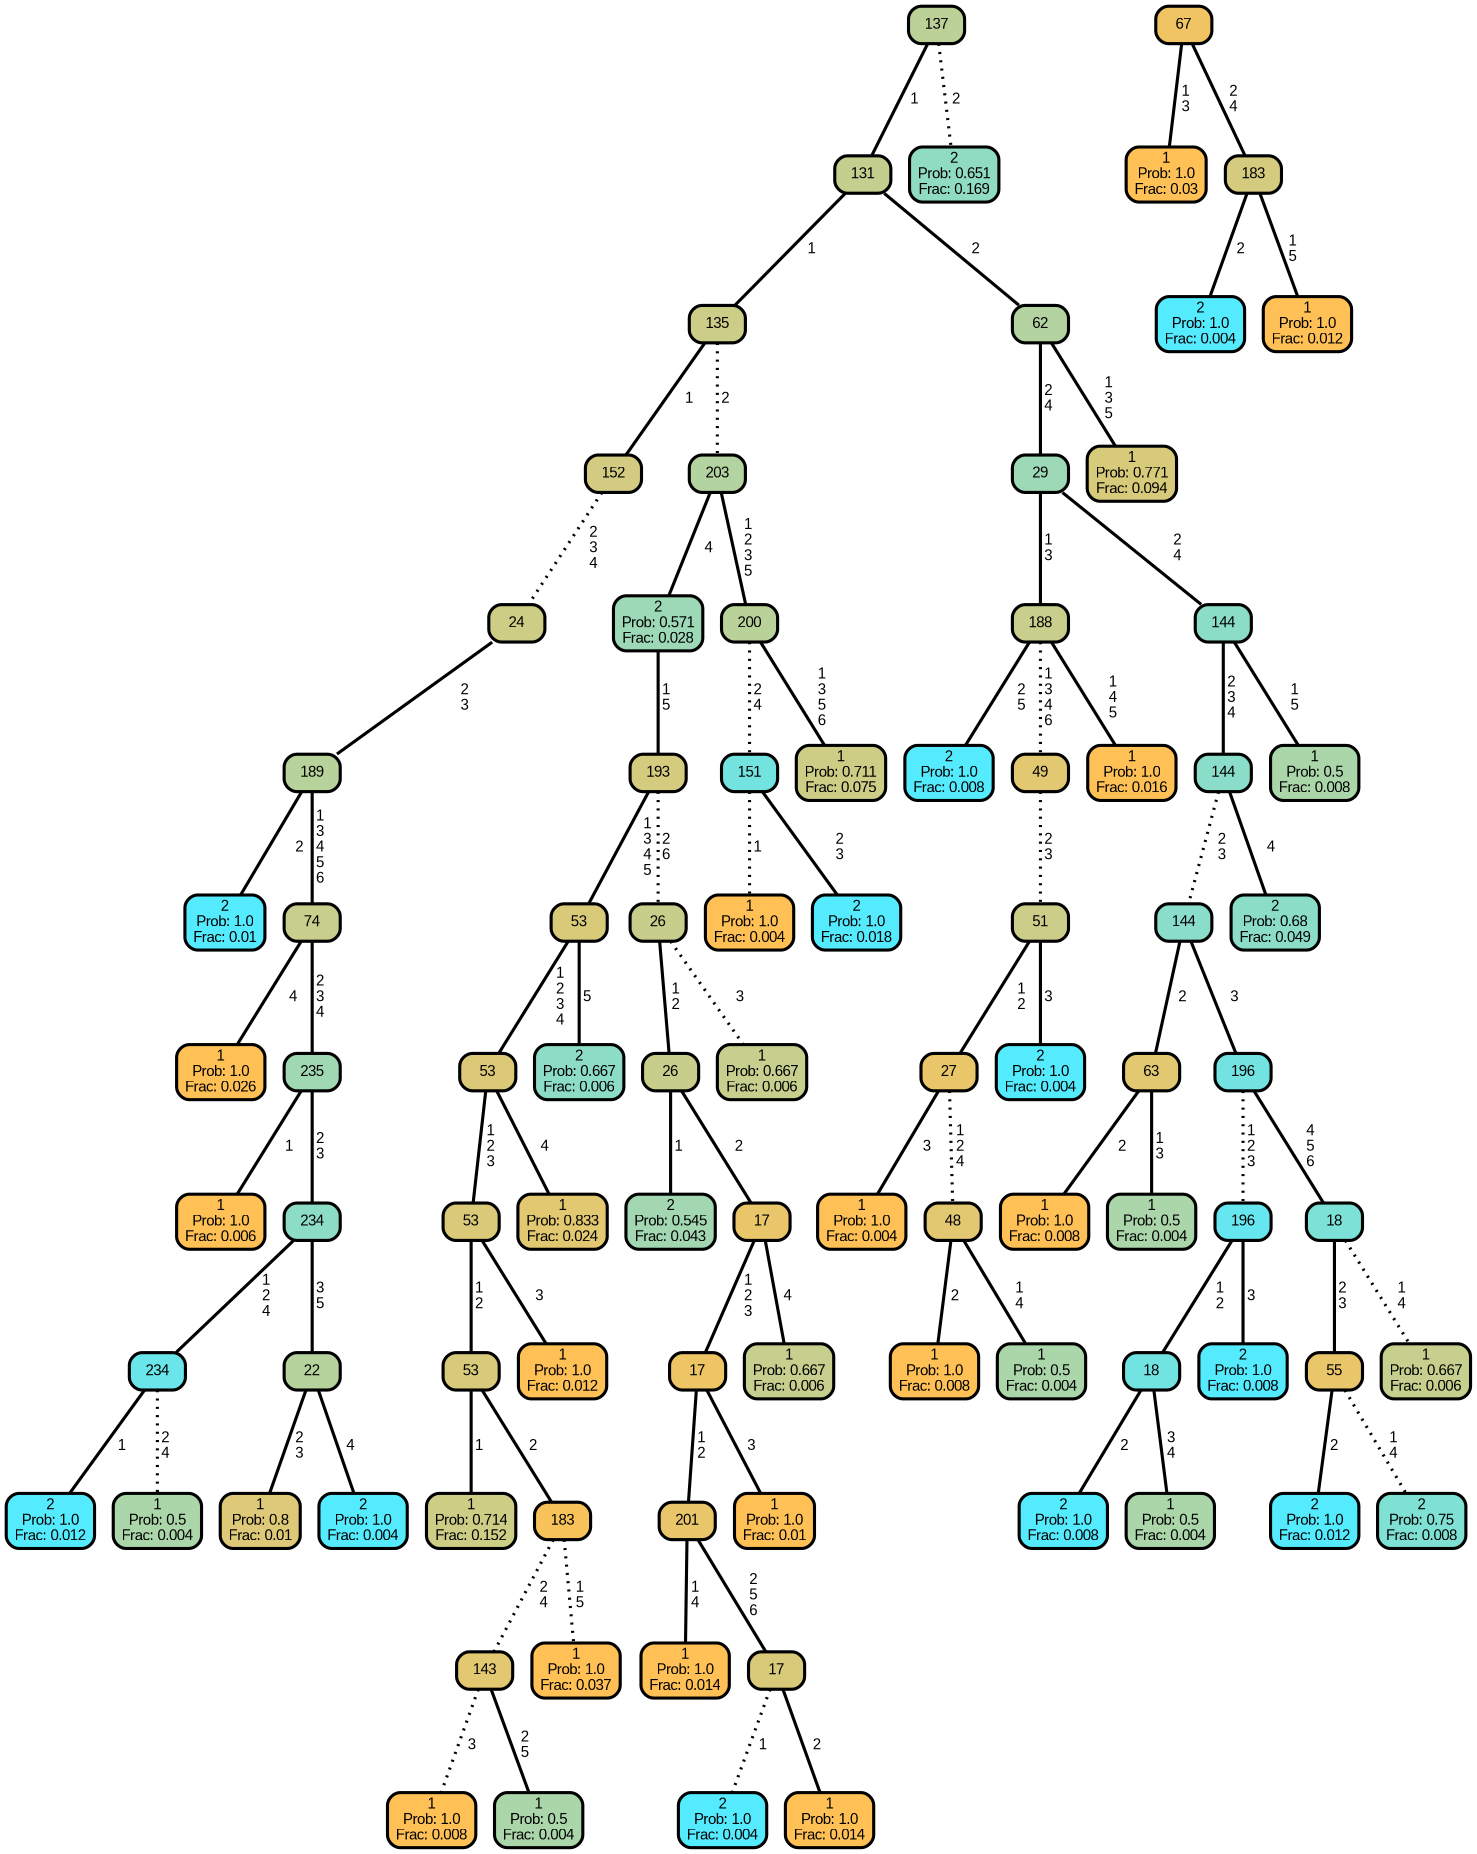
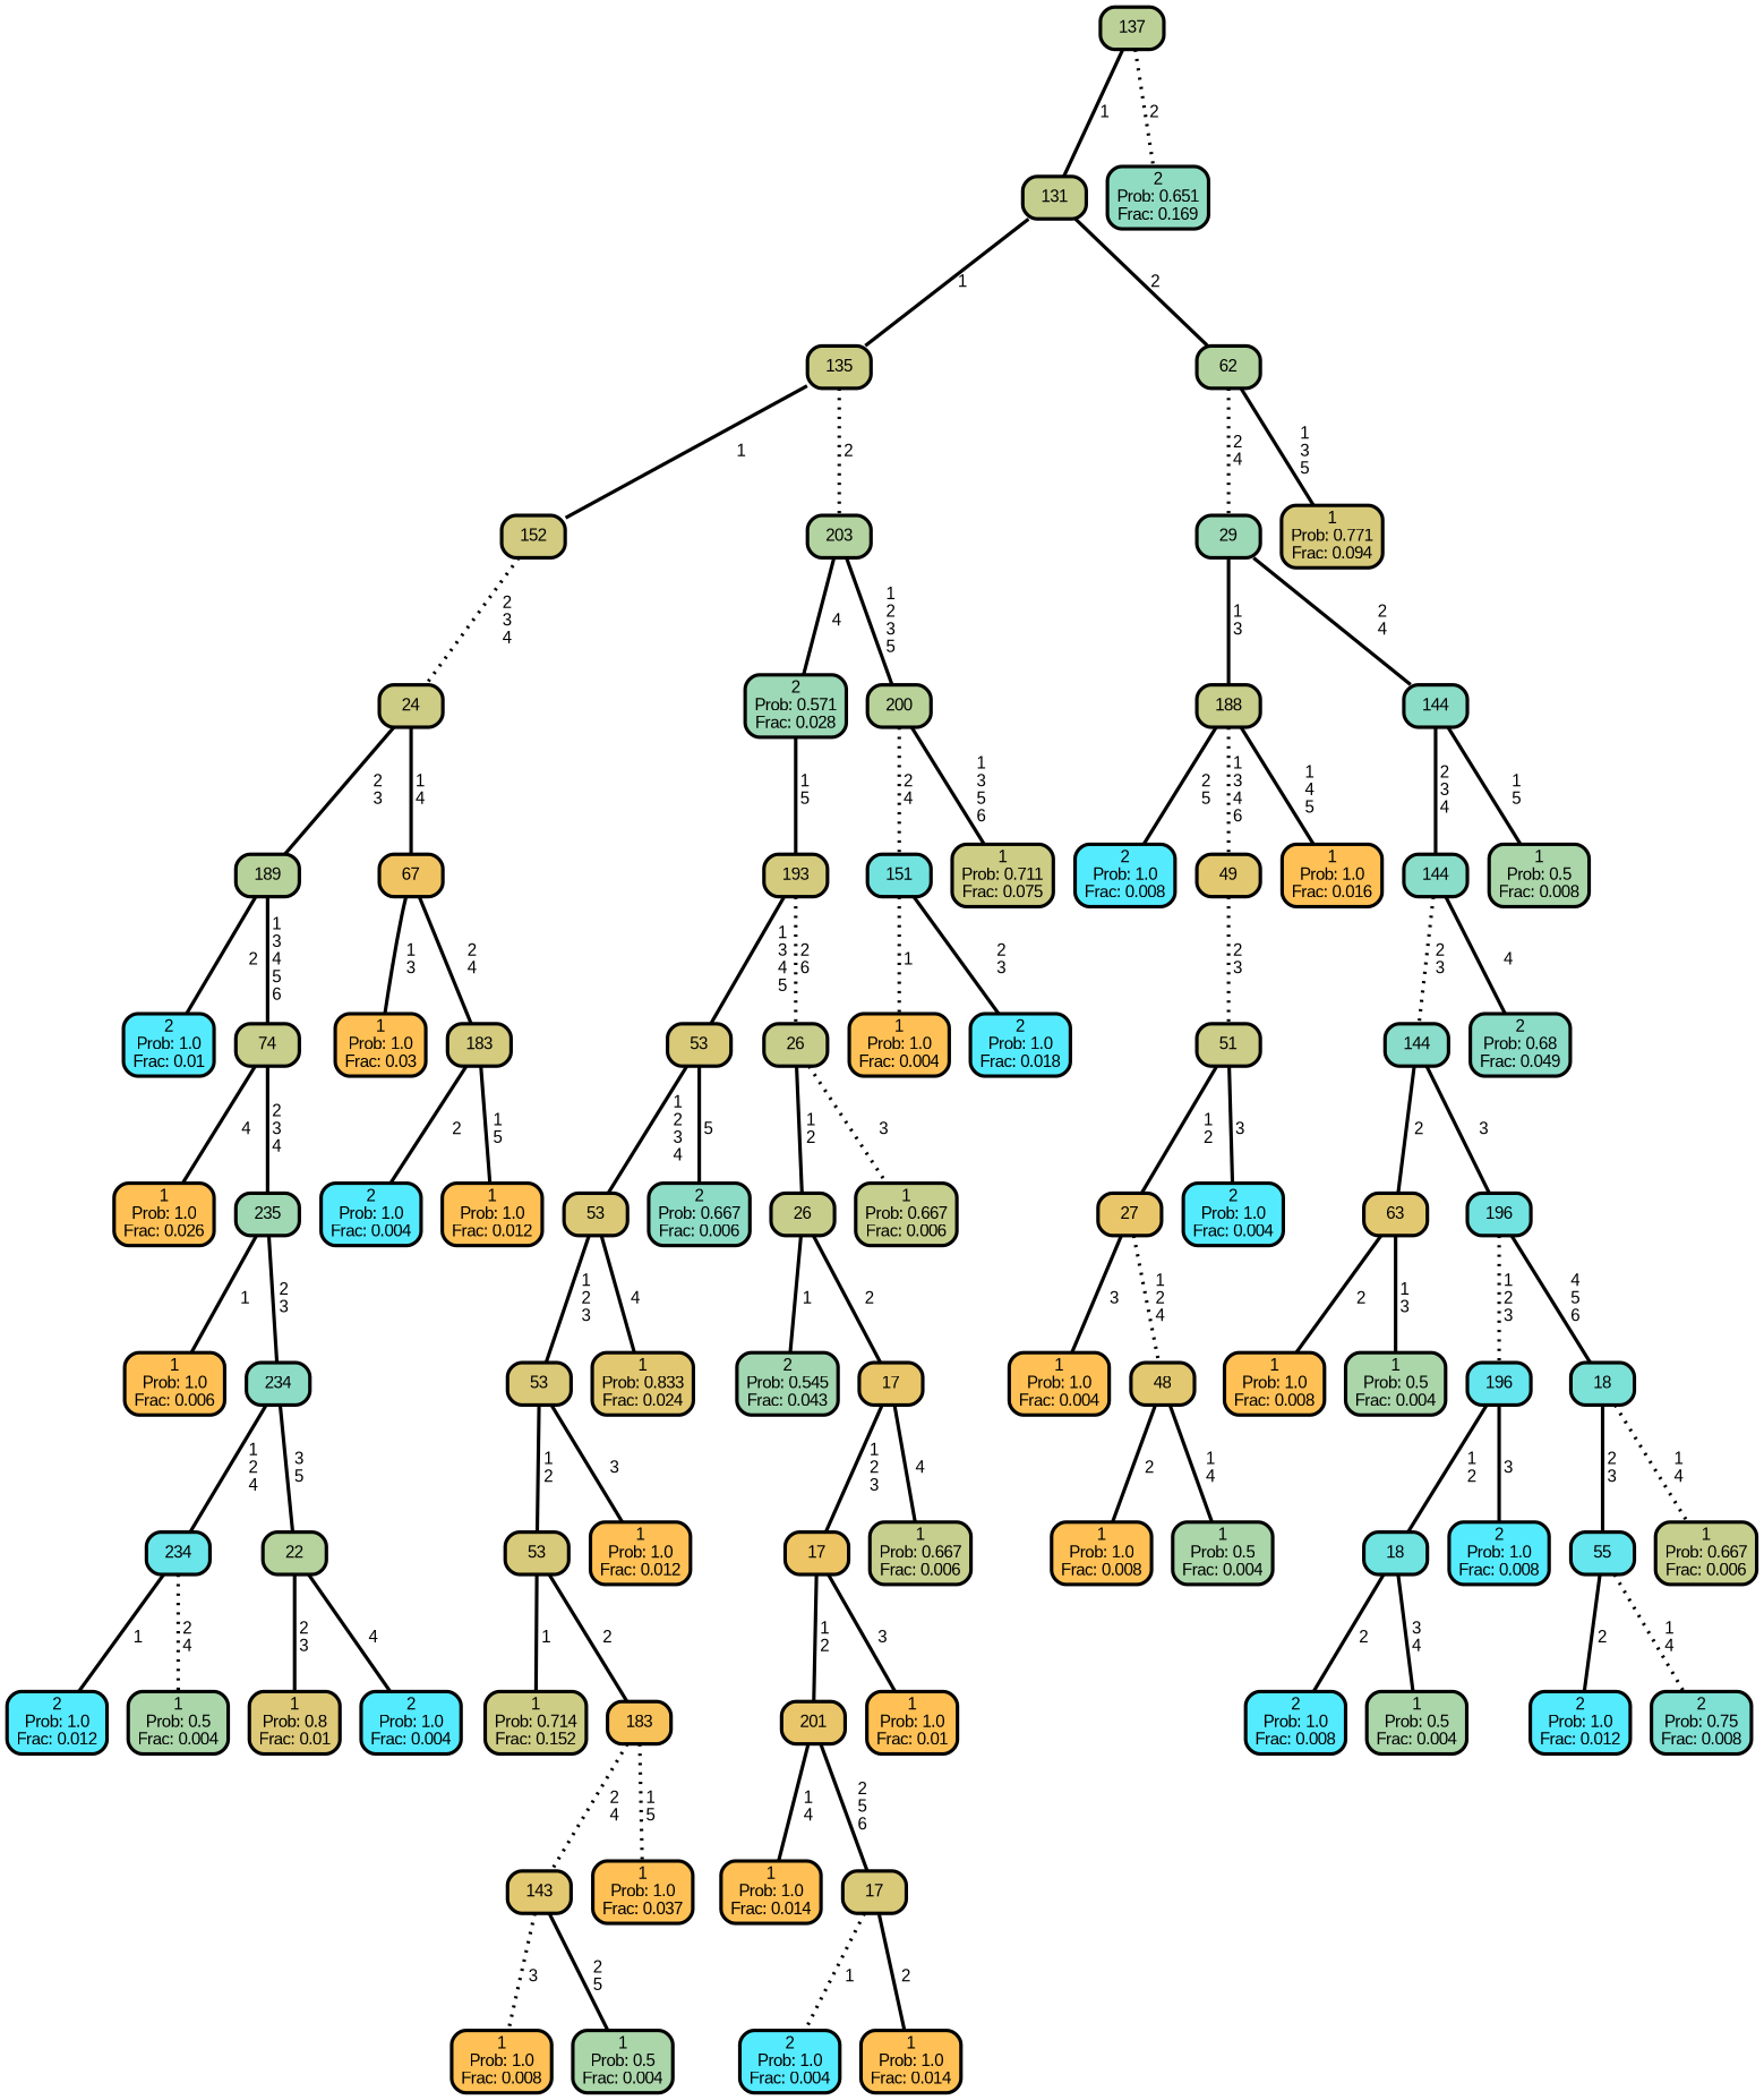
  graph {
    fontname="Liberation Sans"
    ranksep="0 equally"
    splines=straight
    node [color=black fillcolor="#ffc155" fontcolor=black fontname="Liberation Sans" penwidth=3 shape=box style="filled, rounded"]
    edge [color=black fontname="Liberation Sans" penwidth=3 style=bold]
    n1 [fillcolor="#55ebff" label="2\nProb: 1.0\nFrac: 0.01"]
    n2 [fillcolor="#b8d29b" label=189]
    n3 [fillcolor="#c8ce8b" label=74]
    n4 [label="1\nProb: 1.0\nFrac: 0.026"]
    n5 [fillcolor="#a0d8b3" label=235]
    n6 [label="1\nProb: 1.0\nFrac: 0.006"]
    n7 [fillcolor="#8dddc6" label=234]
    n8 [fillcolor="#6ae5e9" label=234]
    n9 [fillcolor="#b6d39d" label=22]
    n10 [fillcolor="#55ebff" label="2\nProb: 1.0\nFrac: 0.012"]
    n11 [fillcolor="#aad6aa" label="1\nProb: 0.5\nFrac: 0.004"]
    n12 [fillcolor="#ddc977" label="1\nProb: 0.8\nFrac: 0.01"]
    n13 [fillcolor="#55ebff" label="2\nProb: 1.0\nFrac: 0.004"]
    n14 [fillcolor="#cecd85" label=24]
    n15 [fillcolor="#f0c463" label=67]
    n16 [label="1\nProb: 1.0\nFrac: 0.03"]
    n17 [fillcolor="#d4cb7f" label=183]
    n18 [fillcolor="#55ebff" label="2\nProb: 1.0\nFrac: 0.004"]
    n19 [label="1\nProb: 1.0\nFrac: 0.012"]
    n20 [fillcolor="#d2cb81" label=152]
    n21 [fillcolor="#d4cb7f" label=193]
    n22 [fillcolor="#d9ca7a" label=53]
    n23 [fillcolor="#c7ce8c" label=26]
    n24 [fillcolor="#cecd85" label="1\nProb: 0.714\nFrac: 0.152"]
    n25 [fillcolor="#d8ca7b" label=53]
    n26 [fillcolor="#f8c25b" label=183]
    n27 [fillcolor="#e2c871" label=143]
    n28 [label="1\nProb: 1.0\nFrac: 0.037"]
    n29 [label="1\nProb: 1.0\nFrac: 0.008"]
    n30 [fillcolor="#aad6aa" label="1\nProb: 0.5\nFrac: 0.004"]
    n31 [fillcolor="#dac979" label=53]
    n32 [label="1\nProb: 1.0\nFrac: 0.012"]
    n33 [fillcolor="#dbc978" label=53]
    n34 [fillcolor="#e2c871" label="1\nProb: 0.833\nFrac: 0.024"]
    n35 [fillcolor="#8dddc6" label="2\nProb: 0.667\nFrac: 0.006"]
    n36 [fillcolor="#c7ce8c" label=26]
    n37 [fillcolor="#c6cf8d" label="1\nProb: 0.667\nFrac: 0.006"]
    n38 [fillcolor="#a2d7b1" label="2\nProb: 0.545\nFrac: 0.043"]
    n39 [fillcolor="#e9c66a" label=17]
    n40 [fillcolor="#eec565" label=17]
    n41 [fillcolor="#c6cf8d" label="1\nProb: 0.667\nFrac: 0.006"]
    n42 [label="1\nProb: 1.0\nFrac: 0.014"]
    n43 [fillcolor="#e9c66a" label=201]
    n44 [fillcolor="#d9ca7a" label=17]
    n45 [fillcolor="#55ebff" label="2\nProb: 1.0\nFrac: 0.004"]
    n46 [label="1\nProb: 1.0\nFrac: 0.014"]
    n47 [label="1\nProb: 1.0\nFrac: 0.01"]
    n48 [fillcolor="#cccd87" label=135]
    n49 [fillcolor="#b3d3a0" label=203]
    n50 [fillcolor="#9dd9b6" label="2\nProb: 0.571\nFrac: 0.028"]
    n51 [fillcolor="#b9d29a" label=200]
    n52 [fillcolor="#73e3e0" label=151]
    n53 [fillcolor="#cdcd86" label="1\nProb: 0.711\nFrac: 0.075"]
    n54 [label="1\nProb: 1.0\nFrac: 0.004"]
    n55 [fillcolor="#55ebff" label="2\nProb: 1.0\nFrac: 0.018"]
    n56 [fillcolor="#c4cf8f" label=131]
    n57 [fillcolor="#b3d3a0" label=62]
    n58 [fillcolor="#9dd9b6" label=29]
    n59 [fillcolor="#d8ca7b" label="1\nProb: 0.771\nFrac: 0.094"]
    n60 [fillcolor="#55ebff" label="2\nProb: 1.0\nFrac: 0.008"]
    n61 [fillcolor="#c8ce8b" label=188]
    n62 [fillcolor="#e2c871" label=49]
    n63 [label="1\nProb: 1.0\nFrac: 0.016"]
    n64 [fillcolor="#cccd88" label=51]
    n65 [label="1\nProb: 1.0\nFrac: 0.004"]
    n66 [fillcolor="#e9c66a" label=27]
    n67 [fillcolor="#e2c871" label=48]
    n68 [label="1\nProb: 1.0\nFrac: 0.008"]
    n69 [fillcolor="#aad6aa" label="1\nProb: 0.5\nFrac: 0.004"]
    n70 [fillcolor="#55ebff" label="2\nProb: 1.0\nFrac: 0.004"]
    n71 [fillcolor="#8cddc7" label=144]
    n72 [fillcolor="#8addc9" label=144]
    n73 [fillcolor="#aad6aa" label="1\nProb: 0.5\nFrac: 0.008"]
    n74 [label="1\nProb: 1.0\nFrac: 0.008"]
    n75 [fillcolor="#e2c871" label=63]
    n76 [fillcolor="#aad6aa" label="1\nProb: 0.5\nFrac: 0.004"]
    n77 [fillcolor="#89ddca" label=144]
    n78 [fillcolor="#72e3e1" label=196]
    n79 [fillcolor="#66e6ee" label=196]
    n80 [fillcolor="#7ce1d7" label=18]
    n81 [fillcolor="#55ebff" label="2\nProb: 1.0\nFrac: 0.008"]
    n82 [fillcolor="#71e4e2" label=18]
    n83 [fillcolor="#aad6aa" label="1\nProb: 0.5\nFrac: 0.004"]
    n84 [fillcolor="#55ebff" label="2\nProb: 1.0\nFrac: 0.008"]
-   n85 [fillcolor="#e9c66a" label=55]
+   n85 [fillcolor="#66e6ee" label=55]
    n86 [fillcolor="#c6cf8d" label="1\nProb: 0.667\nFrac: 0.006"]
    n87 [fillcolor="#55ebff" label="2\nProb: 1.0\nFrac: 0.012"]
    n88 [fillcolor="#7fe0d4" label="2\nProb: 0.75\nFrac: 0.008"]
    n89 [fillcolor="#8bddc8" label="2\nProb: 0.68\nFrac: 0.049"]
    n90 [fillcolor="#bbd198" label=137]
    n91 [fillcolor="#90dcc3" label="2\nProb: 0.651\nFrac: 0.169"]
    subgraph sub_1 {
      rank=same
    }
    n2 -- n1 [label=" 2" style=solid]
    n2 -- n3 [label=" 1\n 3\n 4\n 5\n 6" style=solid]
    n3 -- n4 [label=" 4" style=solid]
    n3 -- n5 [label=" 2\n 3\n 4" style=solid]
    n5 -- n6 [label=" 1" style=solid]
    n5 -- n7 [label=" 2\n 3"]
    n7 -- n8 [label=" 1\n 2\n 4"]
    n7 -- n9 [label=" 3\n 5" style=solid]
    n8 -- n10 [label=" 1"]
    n8 -- n11 [label=" 2\n 4" style=dotted]
    n9 -- n12 [label=" 2\n 3"]
    n9 -- n13 [label=" 4"]
    n14 -- n2 [label=" 2\n 3"]
+   n14 -- n15 [label=" 1\n 4" style=solid]
    n15 -- n16 [label=" 1\n 3"]
    n15 -- n17 [label=" 2\n 4" style=solid]
    n17 -- n18 [label=" 2"]
    n17 -- n19 [label=" 1\n 5"]
    n20 -- n14 [label=" 2\n 3\n 4" style=dotted]
    n21 -- n22 [label=" 1\n 3\n 4\n 5" style=solid]
    n21 -- n23 [label=" 2\n 6" style=dotted]
    n22 -- n33 [label=" 1\n 2\n 3\n 4"]
    n22 -- n35 [label=" 5" style=solid]
    n23 -- n36 [label=" 1\n 2" style=solid]
    n23 -- n37 [label=" 3" style=dotted]
    n25 -- n24 [label=" 1"]
    n25 -- n26 [label=" 2"]
    n26 -- n27 [label=" 2\n 4" style=dotted]
    n26 -- n28 [label=" 1\n 5" style=dotted]
    n27 -- n29 [label=" 3" style=dotted]
    n27 -- n30 [label=" 2\n 5" style=solid]
    n31 -- n25 [label=" 1\n 2" style=solid]
    n31 -- n32 [label=" 3"]
    n33 -- n31 [label=" 1\n 2\n 3" style=solid]
    n33 -- n34 [label=" 4" style=solid]
    n36 -- n38 [label=" 1"]
    n36 -- n39 [label=" 2" style=solid]
    n39 -- n40 [label=" 1\n 2\n 3"]
    n39 -- n41 [label=" 4"]
    n40 -- n43 [label=" 1\n 2" style=solid]
    n40 -- n47 [label=" 3"]
    n43 -- n42 [label=" 1\n 4"]
    n43 -- n44 [label=" 2\n 5\n 6"]
    n44 -- n45 [label=" 1" style=dotted]
    n44 -- n46 [label=" 2"]
    n48 -- n20 [label=" 1"]
    n48 -- n49 [label=" 2" style=dotted]
    n49 -- n50 [label=" 4"]
    n49 -- n51 [label=" 1\n 2\n 3\n 5"]
    n50 -- n21 [label=" 1\n 5"]
    n51 -- n52 [label=" 2\n 4" style=dotted]
    n51 -- n53 [label=" 1\n 3\n 5\n 6" style=solid]
    n52 -- n54 [label=" 1" style=dotted]
    n52 -- n55 [label=" 2\n 3"]
    n56 -- n48 [label=" 1"]
    n56 -- n57 [label=" 2" style=solid]
-   n57 -- n58 [label=" 2\n 4" style=solid]
+   n57 -- n58 [label=" 2\n 4" style=dotted]
    n57 -- n59 [label=" 1\n 3\n 5" style=solid]
    n58 -- n61 [label=" 1\n 3"]
    n58 -- n71 [label=" 2\n 4"]
    n61 -- n60 [label=" 2\n 5"]
    n61 -- n62 [label=" 1\n 3\n 4\n 6" style=dotted]
    n61 -- n63 [label=" 1\n 4\n 5"]
    n62 -- n64 [label=" 2\n 3" style=dotted]
    n64 -- n66 [label=" 1\n 2" style=solid]
    n64 -- n70 [label=" 3"]
    n66 -- n65 [label=" 3" style=solid]
    n66 -- n67 [label=" 1\n 2\n 4" style=dotted]
    n67 -- n68 [label=" 2" style=solid]
    n67 -- n69 [label=" 1\n 4" style=solid]
    n71 -- n72 [label=" 2\n 3\n 4"]
    n71 -- n73 [label=" 1\n 5"]
    n72 -- n77 [label=" 2\n 3" style=dotted]
    n72 -- n89 [label=" 4"]
    n75 -- n74 [label=" 2"]
    n75 -- n76 [label=" 1\n 3"]
    n77 -- n75 [label=" 2"]
    n77 -- n78 [label=" 3" style=solid]
    n78 -- n79 [label=" 1\n 2\n 3" style=dotted]
    n78 -- n80 [label=" 4\n 5\n 6" style=solid]
    n79 -- n82 [label=" 1\n 2" style=solid]
    n79 -- n84 [label=" 3"]
    n80 -- n85 [label=" 2\n 3"]
    n80 -- n86 [label=" 1\n 4" style=dotted]
    n82 -- n81 [label=" 2" style=solid]
    n82 -- n83 [label=" 3\n 4" style=solid]
    n85 -- n87 [label=" 2"]
    n85 -- n88 [label=" 1\n 4" style=dotted]
    n90 -- n56 [label=" 1" style=solid]
    n90 -- n91 [label=" 2" style=dotted]
  }
